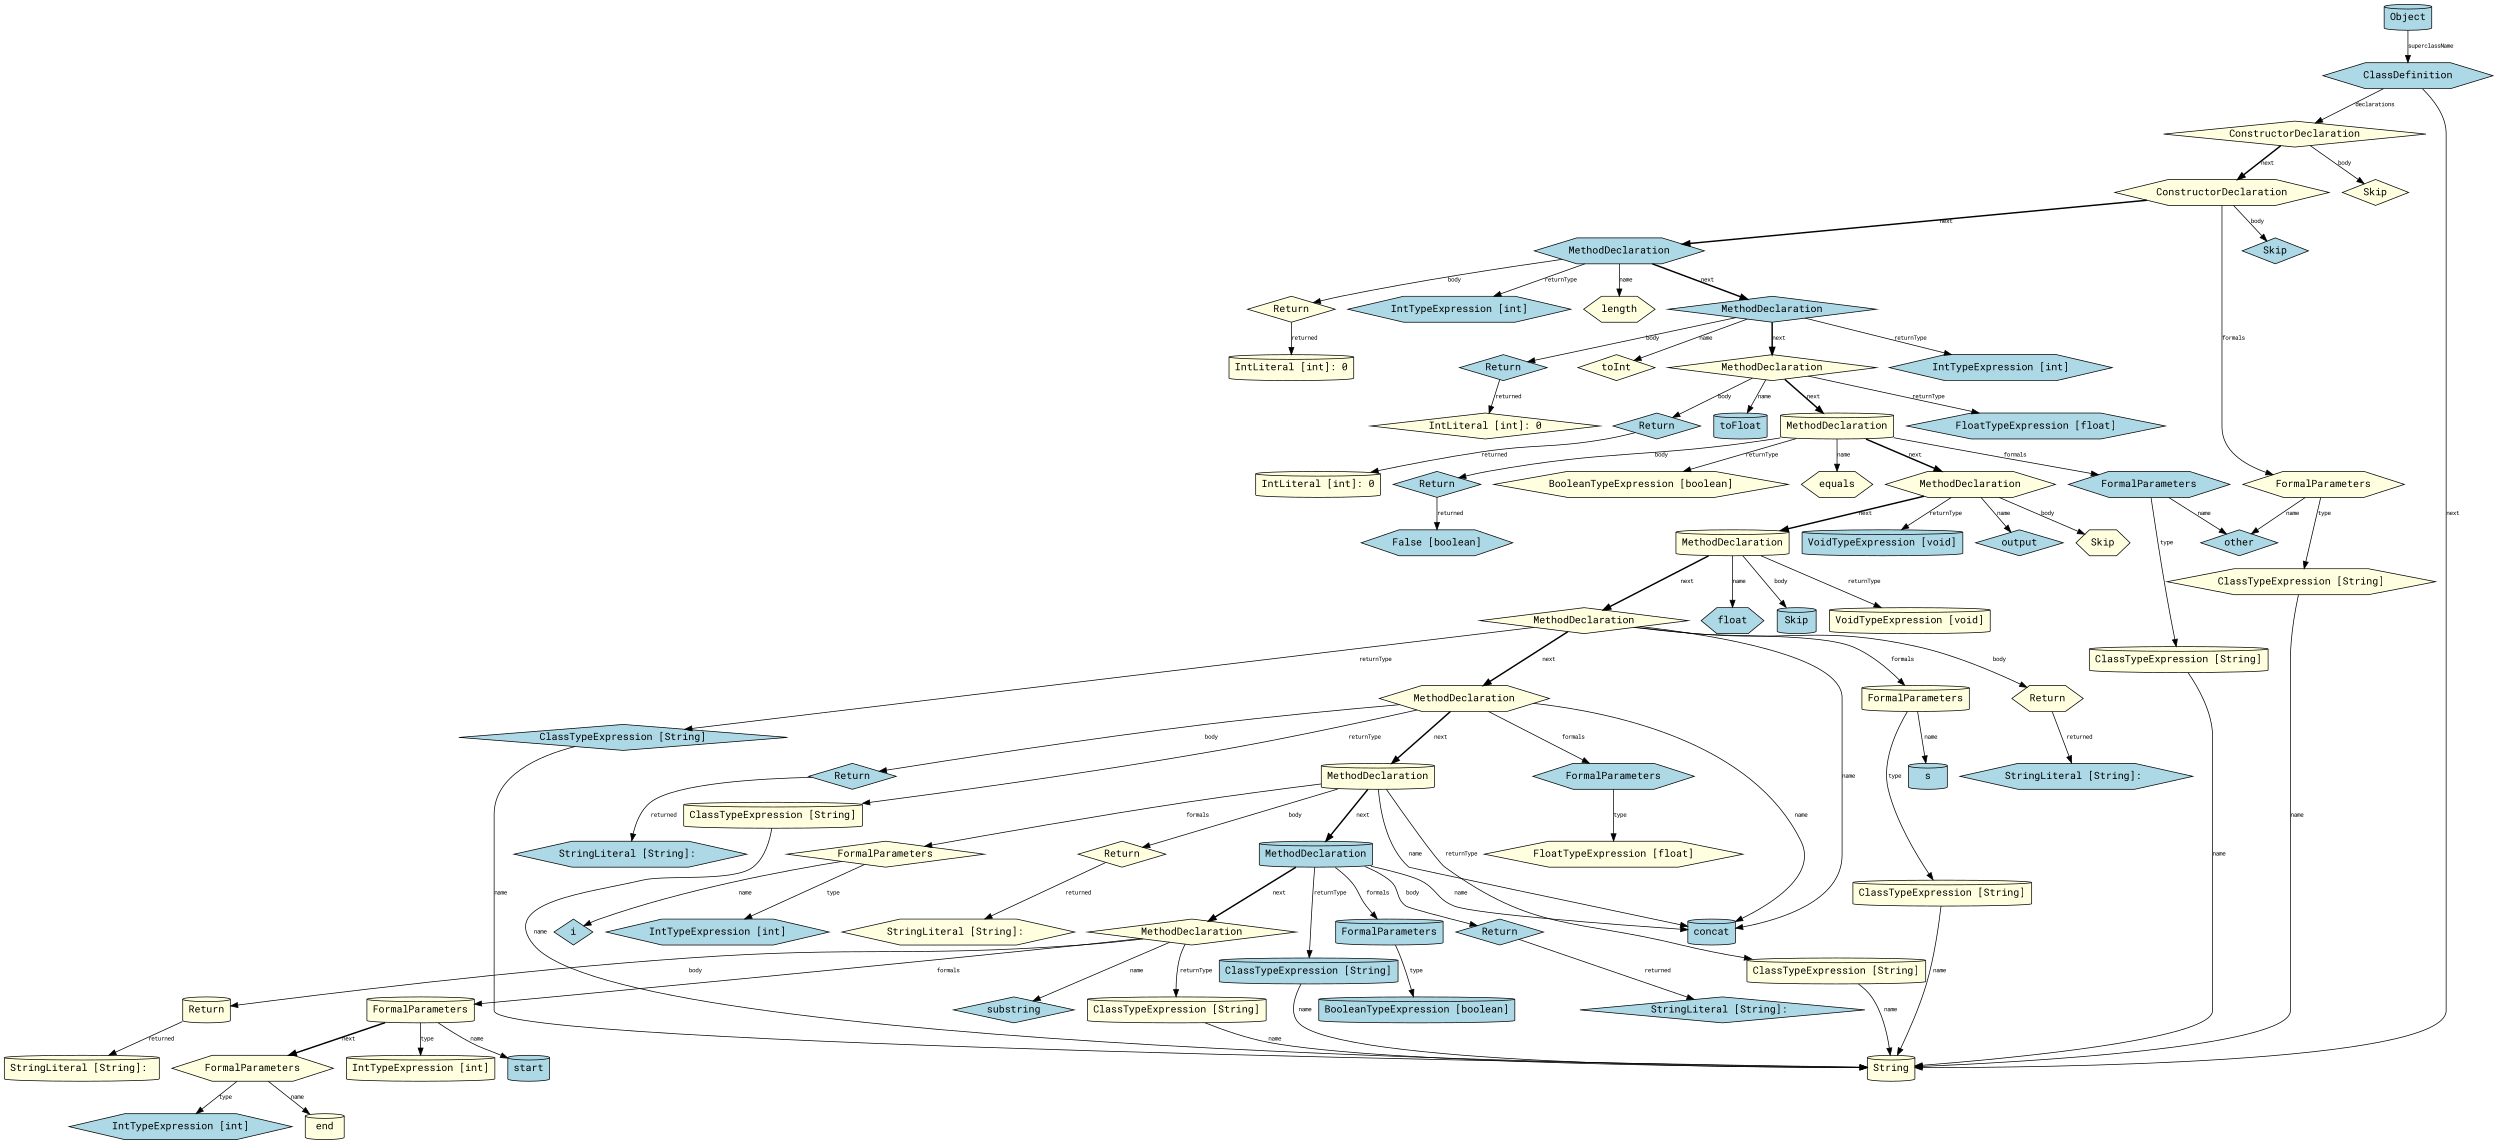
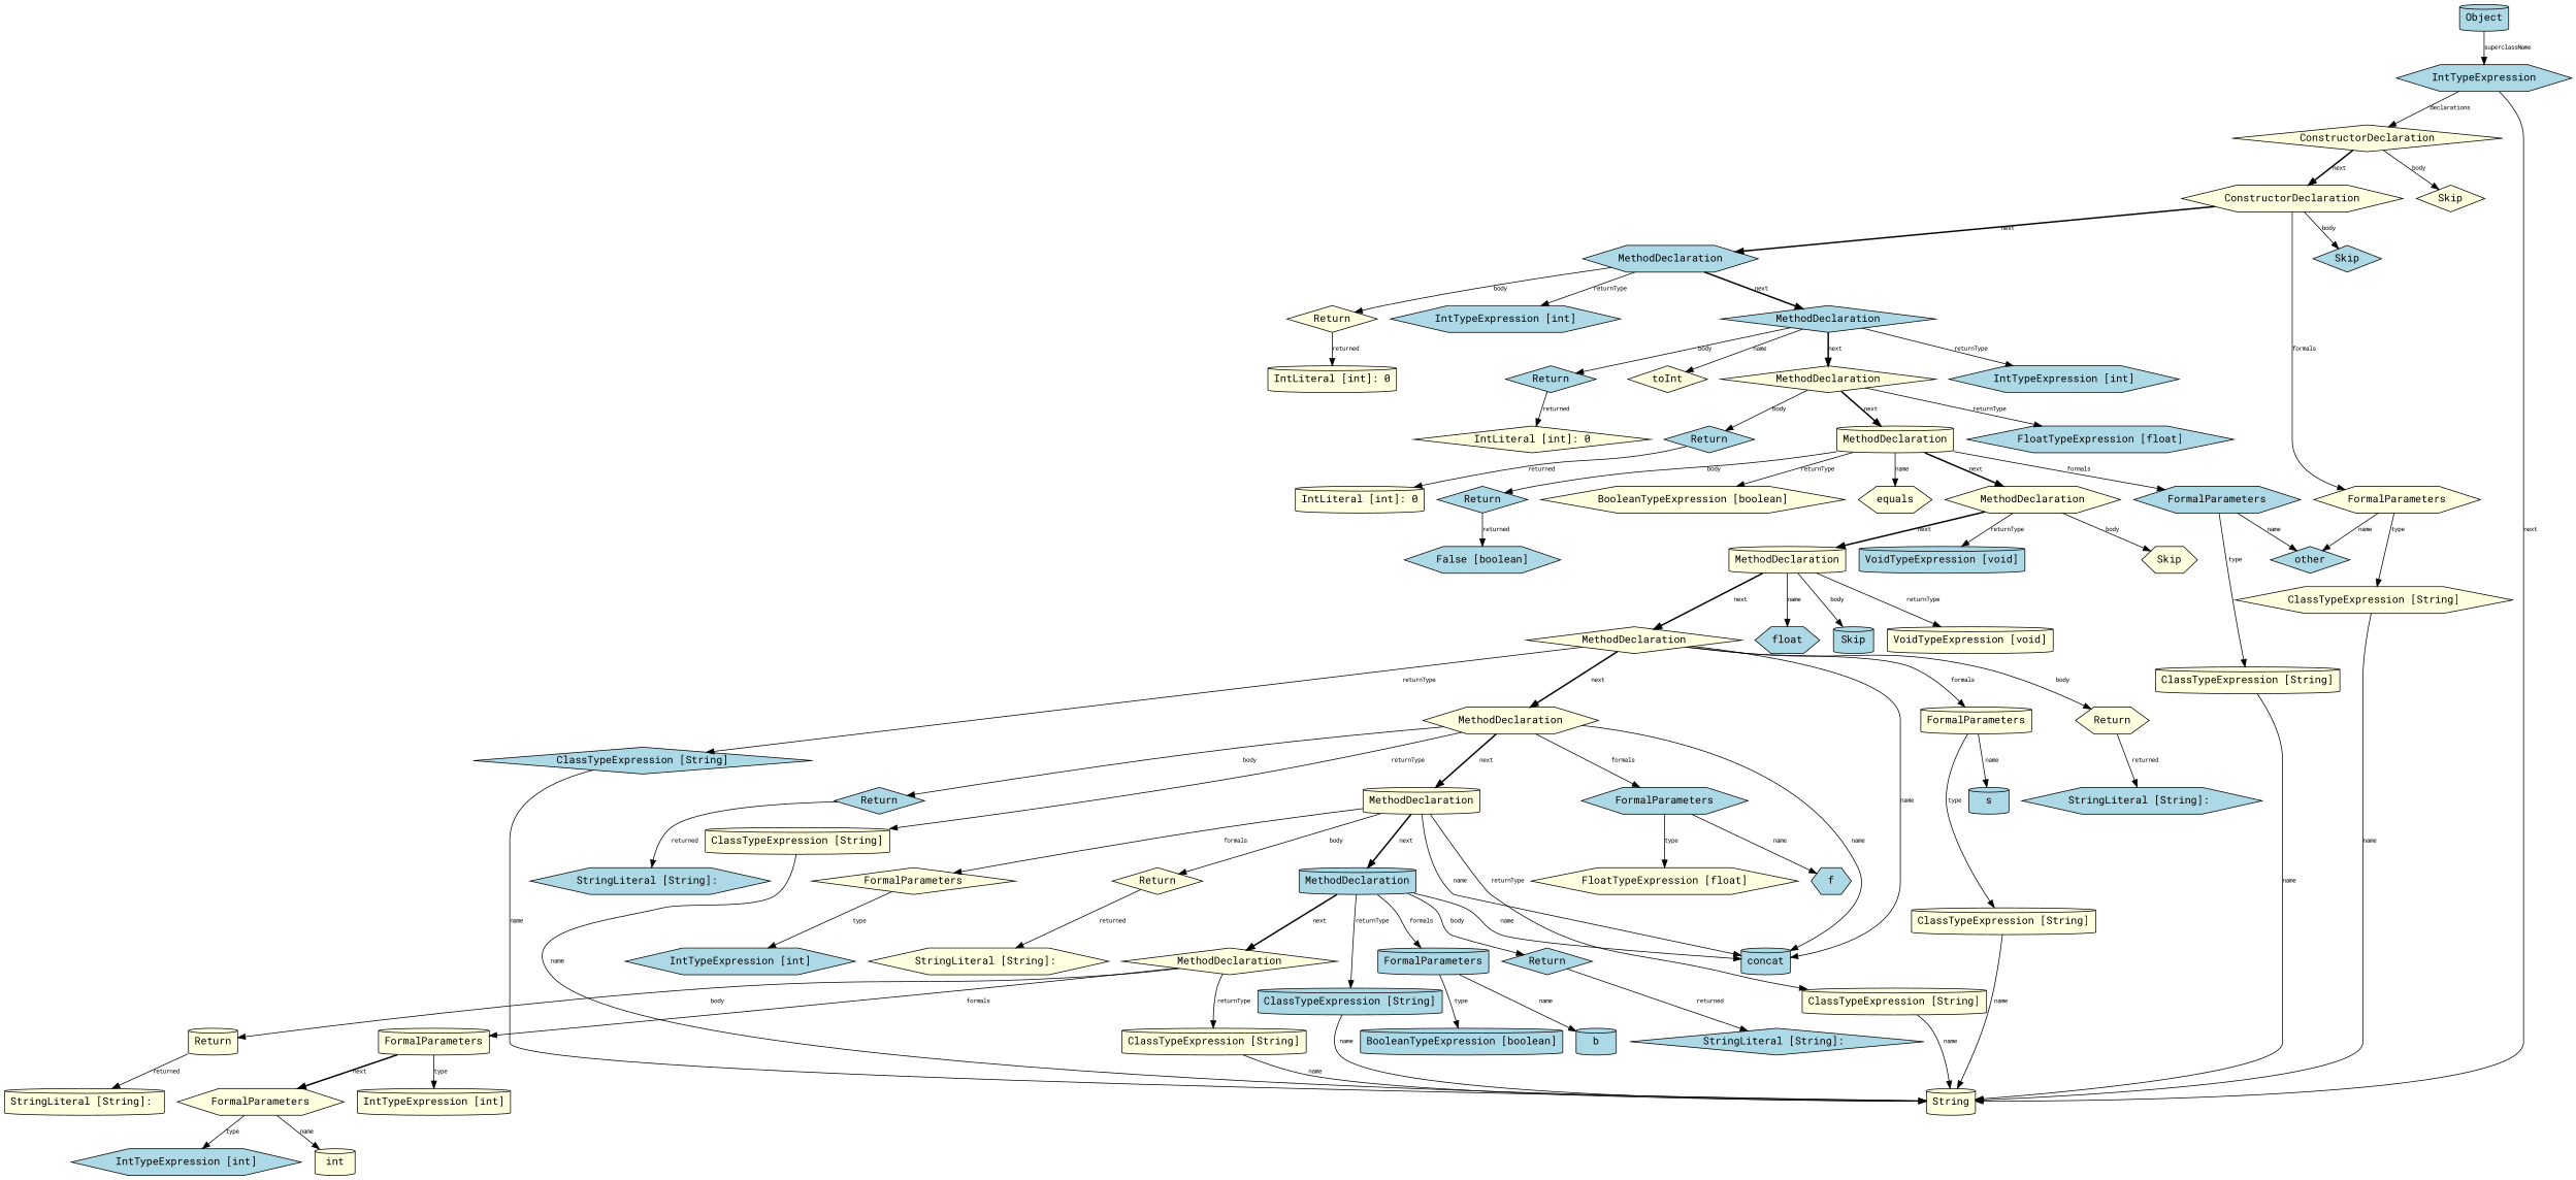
  digraph {
    fontname="Roboto Mono"
    node [fillcolor=lightyellow fontname="Roboto Mono" shape=cylinder style=filled]
    edge [fontname="Roboto Mono" fontsize=8]
-   n1 [fillcolor=lightblue label=ClassDefinition shape=hexagon]
+   n1 [fillcolor=lightblue label=IntTypeExpression shape=hexagon]
    n2 [label=String]
    n3 [label=ConstructorDeclaration shape=diamond]
    n4 [fillcolor=lightblue label=Object]
    n5 [label=Skip shape=diamond]
    n6 [label=ConstructorDeclaration shape=hexagon]
    n7 [label=FormalParameters shape=hexagon]
    n8 [fillcolor=lightblue label=Skip shape=diamond]
    n9 [fillcolor=lightblue label=MethodDeclaration shape=hexagon]
    n10 [label="ClassTypeExpression [String]" shape=hexagon]
    n11 [fillcolor=lightblue label=other shape=diamond]
    n12 [fillcolor=lightblue label="IntTypeExpression [int]" shape=hexagon]
-   n13 [label=length shape=hexagon]
    n14 [label=Return shape=diamond]
    n15 [fillcolor=lightblue label=MethodDeclaration shape=diamond]
    n16 [label="IntLiteral [int]: 0"]
    n17 [fillcolor=lightblue label="IntTypeExpression [int]" shape=hexagon]
    n18 [label=toInt shape=diamond]
    n19 [fillcolor=lightblue label=Return shape=diamond]
    n20 [label=MethodDeclaration shape=diamond]
    n21 [label="IntLiteral [int]: 0" shape=diamond]
    n22 [fillcolor=lightblue label="FloatTypeExpression [float]" shape=hexagon]
-   n23 [fillcolor=lightblue label=toFloat]
    n24 [fillcolor=lightblue label=Return shape=diamond]
    n25 [label=MethodDeclaration]
    n26 [label="IntLiteral [int]: 0"]
    n27 [label="BooleanTypeExpression [boolean]" shape=hexagon]
    n28 [label=equals shape=hexagon]
    n29 [fillcolor=lightblue label=FormalParameters shape=hexagon]
    n30 [fillcolor=lightblue label=Return shape=diamond]
    n31 [label=MethodDeclaration shape=hexagon]
    n32 [label="ClassTypeExpression [String]"]
    n33 [fillcolor=lightblue label="False [boolean]" shape=hexagon]
    n34 [fillcolor=lightblue label="VoidTypeExpression [void]"]
-   n35 [fillcolor=lightblue label=output shape=diamond]
    n36 [label=Skip shape=hexagon]
    n37 [label=MethodDeclaration]
    n38 [label="VoidTypeExpression [void]"]
    n39 [fillcolor=lightblue label=float shape=hexagon]
    n40 [fillcolor=lightblue label=Skip]
    n41 [label=MethodDeclaration shape=diamond]
    n42 [fillcolor=lightblue label="ClassTypeExpression [String]" shape=diamond]
    n43 [fillcolor=lightblue label=concat]
    n44 [label=FormalParameters]
    n45 [label=Return shape=hexagon]
    n46 [label=MethodDeclaration shape=hexagon]
    n47 [label="ClassTypeExpression [String]"]
    n48 [fillcolor=lightblue label=s]
    n49 [fillcolor=lightblue label="StringLiteral [String]: " shape=hexagon]
    n50 [label="ClassTypeExpression [String]"]
    n51 [fillcolor=lightblue label=FormalParameters shape=hexagon]
    n52 [fillcolor=lightblue label=Return shape=diamond]
    n53 [label=MethodDeclaration]
    n54 [label="FloatTypeExpression [float]" shape=hexagon]
+   n55 [fillcolor=lightblue label=f shape=hexagon]
    n56 [fillcolor=lightblue label="StringLiteral [String]: " shape=hexagon]
    n57 [label="ClassTypeExpression [String]"]
    n58 [label=FormalParameters shape=diamond]
    n59 [label=Return shape=diamond]
    n60 [fillcolor=lightblue label=MethodDeclaration]
    n61 [fillcolor=lightblue label="IntTypeExpression [int]" shape=hexagon]
-   n62 [fillcolor=lightblue label=i shape=diamond]
    n63 [label="StringLiteral [String]: " shape=hexagon]
    n64 [fillcolor=lightblue label="ClassTypeExpression [String]"]
    n65 [fillcolor=lightblue label=FormalParameters]
    n66 [fillcolor=lightblue label=Return shape=diamond]
    n67 [label=MethodDeclaration shape=diamond]
    n68 [fillcolor=lightblue label="BooleanTypeExpression [boolean]"]
+   n69 [fillcolor=lightblue label=b]
    n70 [fillcolor=lightblue label="StringLiteral [String]: " shape=diamond]
    n71 [label="ClassTypeExpression [String]"]
-   n72 [fillcolor=lightblue label=substring shape=diamond]
    n73 [label=FormalParameters]
    n74 [label=Return]
    n75 [label="IntTypeExpression [int]"]
-   n76 [fillcolor=lightblue label=start]
    n77 [label=FormalParameters shape=hexagon]
    n78 [label="StringLiteral [String]: "]
    n79 [fillcolor=lightblue label="IntTypeExpression [int]" shape=hexagon]
-   n80 [label=end]
+   n80 [label=int]
    n1 -> n2 [label=next]
    n1 -> n3 [label=declarations]
    n3 -> n5 [label=body]
    n3 -> n6 [label=next style=bold]
    n4 -> n1 [label=superclassName]
    n6 -> n7 [label=formals]
    n6 -> n8 [label=body]
    n6 -> n9 [label=next style=bold]
    n7 -> n10 [label=type]
    n7 -> n11 [label=name]
    n9 -> n12 [label=returnType]
-   n9 -> n13 [label=name]
    n9 -> n14 [label=body]
    n9 -> n15 [label=next style=bold]
    n10 -> n2 [label=name]
    n14 -> n16 [label=returned]
    n15 -> n17 [label=returnType]
    n15 -> n18 [label=name]
    n15 -> n19 [label=body]
    n15 -> n20 [label=next style=bold]
    n19 -> n21 [label=returned]
    n20 -> n22 [label=returnType]
-   n20 -> n23 [label=name]
    n20 -> n24 [label=body]
    n20 -> n25 [label=next style=bold]
    n24 -> n26 [label=returned]
    n25 -> n27 [label=returnType]
    n25 -> n28 [label=name]
    n25 -> n29 [label=formals]
    n25 -> n30 [label=body]
    n25 -> n31 [label=next style=bold]
    n29 -> n11 [label=name]
    n29 -> n32 [label=type]
    n30 -> n33 [label=returned]
    n31 -> n34 [label=returnType]
-   n31 -> n35 [label=name]
    n31 -> n36 [label=body]
    n31 -> n37 [label=next style=bold]
    n32 -> n2 [label=name]
    n37 -> n38 [label=returnType]
    n37 -> n39 [label=name]
    n37 -> n40 [label=body]
    n37 -> n41 [label=next style=bold]
    n41 -> n42 [label=returnType]
    n41 -> n43 [label=name]
    n41 -> n44 [label=formals]
    n41 -> n45 [label=body]
    n41 -> n46 [label=next style=bold]
    n42 -> n2 [label=name]
    n44 -> n47 [label=type]
    n44 -> n48 [label=name]
    n45 -> n49 [label=returned]
    n46 -> n43 [label=name]
    n46 -> n50 [label=returnType]
    n46 -> n51 [label=formals]
    n46 -> n52 [label=body]
    n46 -> n53 [label=next style=bold]
    n47 -> n2 [label=name]
    n50 -> n2 [label=name]
    n51 -> n54 [label=type]
+   n51 -> n55 [label=name]
    n52 -> n56 [label=returned]
    n53 -> n43 [label=name]
    n53 -> n57 [label=returnType]
    n53 -> n58 [label=formals]
    n53 -> n59 [label=body]
    n53 -> n60 [label=next style=bold]
    n57 -> n2 [label=name]
    n58 -> n61 [label=type]
-   n58 -> n62 [label=name]
    n59 -> n63 [label=returned]
    n60 -> n43 [label=name]
    n60 -> n64 [label=returnType]
    n60 -> n65 [label=formals]
    n60 -> n66 [label=body]
    n60 -> n67 [label=next style=bold]
    n64 -> n2 [label=name]
    n65 -> n68 [label=type]
+   n65 -> n69 [label=name]
    n66 -> n70 [label=returned]
    n67 -> n71 [label=returnType]
-   n67 -> n72 [label=name]
    n67 -> n73 [label=formals]
    n67 -> n74 [label=body]
    n71 -> n2 [label=name]
    n73 -> n75 [label=type]
-   n73 -> n76 [label=name]
    n73 -> n77 [label=next style=bold]
    n74 -> n78 [label=returned]
    n77 -> n79 [label=type]
    n77 -> n80 [label=name]
  }
